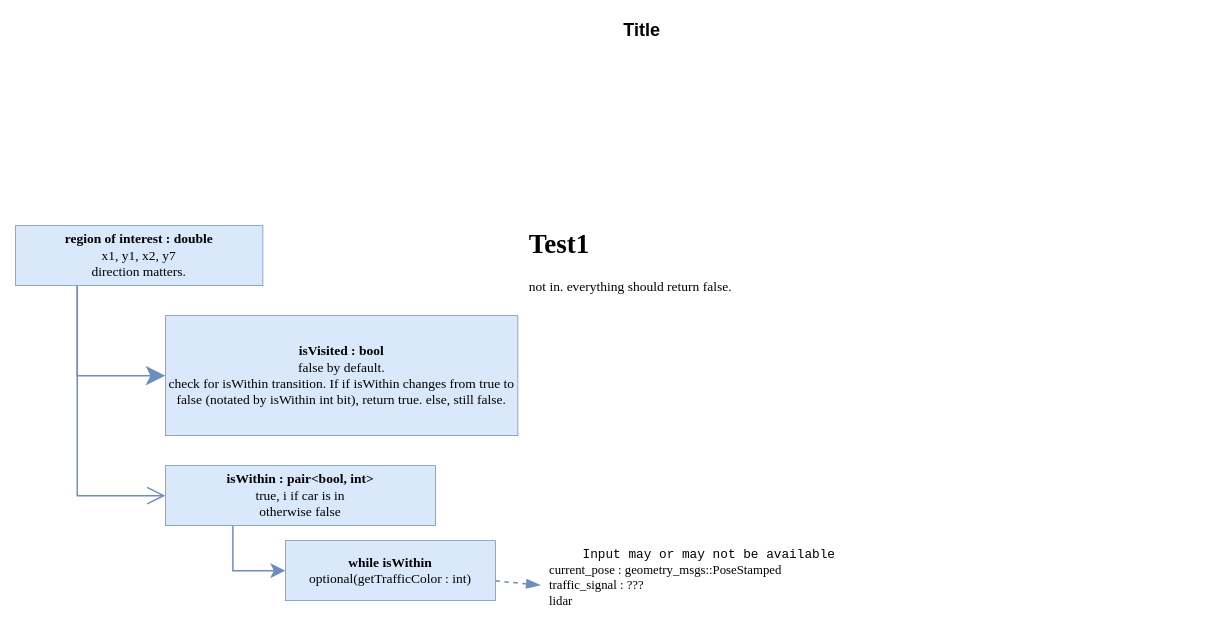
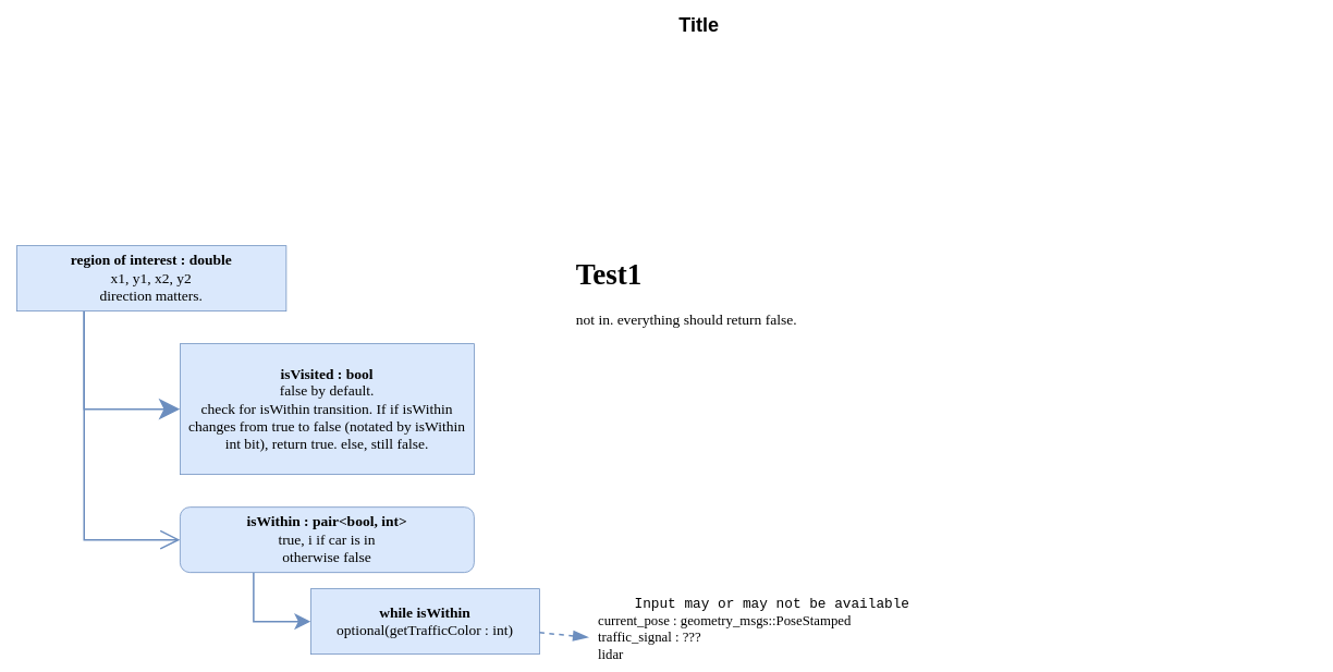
  <mxCell id="0" style=";html=1;" />
  <mxCell id="1" style=";html=1;" parent="0" />
- <mxCell id="2" value="Title" style="text;strokeColor=none;fillColor=none;html=1;fontSize=24;fontStyle=1;verticalAlign=middle;align=center;" parent="1" vertex="1"><mxGeometry x="100" y="20" width="1510" height="40" as="geometry" /></mxCell>
+ <mxCell id="2" value="Title" style="text;strokeColor=none;fillColor=none;html=1;fontSize=24;fontStyle=1;verticalAlign=middle;align=center;" parent="1" vertex="1"><mxGeometry x="100" y="10" width="1510" height="40" as="geometry" /></mxCell>
  <mxCell id="3" style="edgeStyle=orthogonalEdgeStyle;orthogonalLoop=1;jettySize=auto;html=1;exitX=0.25;exitY=1;exitDx=0;exitDy=0;entryX=0;entryY=0.5;entryDx=0;entryDy=0;strokeColor=#6c8ebf;fillColor=#dae8fc;fontFamily=Fira Code;fontSize=18;strokeWidth=2;endSize=20;rounded=0;" parent="1" source="5" target="6" edge="1"><mxGeometry relative="1" as="geometry" /></mxCell>
  <mxCell id="4" style="edgeStyle=orthogonalEdgeStyle;orthogonalLoop=1;jettySize=auto;html=1;exitX=0.25;exitY=1;exitDx=0;exitDy=0;entryX=0;entryY=0.5;entryDx=0;entryDy=0;endSize=20;strokeColor=#6c8ebf;strokeWidth=2;fillColor=#dae8fc;fontFamily=Fira Code;fontSize=18;rounded=0;endArrow=open;" parent="1" source="5" target="8" edge="1"><mxGeometry relative="1" as="geometry" /></mxCell>
- <mxCell id="5" value="&lt;b&gt;region of interest : double&lt;br&gt;&lt;/b&gt;x1, y1, x2, y7&lt;br&gt;direction matters." style="rounded=0;whiteSpace=wrap;html=1;strokeColor=#6c8ebf;strokeWidth=1;fillColor=#dae8fc;fontFamily=Fira Code;fontSize=18;" parent="1" vertex="1"><mxGeometry x="20" y="300" width="330" height="80" as="geometry" /></mxCell>
- <mxCell id="6" value="&lt;b&gt;isVisited : bool&lt;/b&gt;&lt;br&gt;false by default.&lt;br&gt;check for isWithin transition. If if isWithin changes from true to false (notated by isWithin int bit), return true. else, still false." style="rounded=0;whiteSpace=wrap;html=1;strokeColor=#6c8ebf;strokeWidth=1;fillColor=#dae8fc;fontFamily=Fira Code;fontSize=18;" parent="1" vertex="1"><mxGeometry x="220" y="420" width="470" height="160" as="geometry" /></mxCell>
+ <mxCell id="5" value="&lt;b&gt;region of interest : double&lt;br&gt;&lt;/b&gt;x1, y1, x2, y2&lt;br&gt;direction matters." style="rounded=0;whiteSpace=wrap;html=1;strokeColor=#6c8ebf;strokeWidth=1;fillColor=#dae8fc;fontFamily=Fira Code;fontSize=18;" parent="1" vertex="1"><mxGeometry x="20" y="300" width="330" height="80" as="geometry" /></mxCell>
+ <mxCell id="6" value="&lt;b&gt;isVisited : bool&lt;/b&gt;&lt;br&gt;false by default.&lt;br&gt;check for isWithin transition. If if isWithin changes from true to false (notated by isWithin int bit), return true. else, still false." style="rounded=0;whiteSpace=wrap;html=1;strokeColor=#6c8ebf;strokeWidth=1;fillColor=#dae8fc;fontFamily=Fira Code;fontSize=18;" parent="1" vertex="1"><mxGeometry x="220" y="420" width="360" height="160" as="geometry" /></mxCell>
  <mxCell id="7" style="edgeStyle=orthogonalEdgeStyle;rounded=0;orthogonalLoop=1;jettySize=auto;html=1;exitX=0.25;exitY=1;exitDx=0;exitDy=0;entryX=0;entryY=0.5;entryDx=0;entryDy=0;endSize=14;strokeColor=#6c8ebf;strokeWidth=2;fillColor=#dae8fc;fontFamily=Fira Code;fontSize=18;" parent="1" source="8" target="9" edge="1"><mxGeometry relative="1" as="geometry" /></mxCell>
- <mxCell id="8" value="&lt;b&gt;isWithin : pair&amp;lt;bool, int&amp;gt;&lt;br&gt;&lt;/b&gt;true, i if car is in&lt;br&gt;otherwise false" style="rounded=0;whiteSpace=wrap;html=1;strokeColor=#6c8ebf;strokeWidth=1;fillColor=#dae8fc;fontFamily=Fira Code;fontSize=18;" parent="1" vertex="1"><mxGeometry x="220" y="620" width="360" height="80" as="geometry" /></mxCell>
+ <mxCell id="8" value="&lt;b&gt;isWithin : pair&amp;lt;bool, int&amp;gt;&lt;br&gt;&lt;/b&gt;true, i if car is in&lt;br&gt;otherwise false" style="whiteSpace=wrap;html=1;strokeColor=#6c8ebf;strokeWidth=1;fillColor=#dae8fc;fontFamily=Fira Code;fontSize=18;rounded=1;" parent="1" vertex="1"><mxGeometry x="220" y="620" width="360" height="80" as="geometry" /></mxCell>
  <mxCell id="9" value="&lt;b&gt;while isWithin&lt;br&gt;&lt;/b&gt;optional(getTrafficColor : int)" style="rounded=0;whiteSpace=wrap;html=1;strokeColor=#6c8ebf;strokeWidth=1;fillColor=#dae8fc;fontFamily=Fira Code;fontSize=18;" parent="1" vertex="1"><mxGeometry x="380" y="720" width="280" height="80" as="geometry" /></mxCell>
- <mxCell id="10" value="&lt;h1&gt;Test1&lt;/h1&gt;&lt;p&gt;not in. everything should return false.&lt;/p&gt;" style="text;html=1;strokeColor=none;fillColor=none;spacing=5;spacingTop=-20;whiteSpace=wrap;overflow=hidden;rounded=0;fontFamily=Fira Code;fontSize=18;" parent="1" vertex="1"><mxGeometry x="700" y="290" width="370" height="130" as="geometry" /></mxCell>
+ <mxCell id="10" value="&lt;h1&gt;Test1&lt;/h1&gt;&lt;p&gt;not in. everything should return false.&lt;/p&gt;" style="text;html=1;strokeColor=none;fillColor=none;spacing=5;spacingTop=-20;whiteSpace=wrap;overflow=hidden;rounded=0;fontFamily=Fira Code;fontSize=18;" parent="1" vertex="1"><mxGeometry x="700" y="300" width="370" height="130" as="geometry" /></mxCell>
  <mxCell id="11" value="" style="endArrow=none;html=1;strokeColor=#6c8ebf;fillColor=#dae8fc;fontFamily=Courier New;strokeWidth=2;endFill=0;dashed=1;startArrow=blockThin;startFill=1;startSize=14;" parent="1" target="9" edge="1"><mxGeometry width="50" height="50" relative="1" as="geometry"><mxPoint x="720" y="779.5" as="sourcePoint" /><mxPoint x="680" y="779.5" as="targetPoint" /></mxGeometry></mxCell>
  <mxCell id="12" value="&lt;font face=&quot;Fira Code&quot; style=&quot;font-size: 17px&quot;&gt;current_pose : geometry_msgs::PoseStamped&lt;br&gt;&lt;/font&gt;&lt;span style=&quot;font-family: &amp;#34;fira code&amp;#34; ; font-size: 17px&quot;&gt;traffic_signal : ???&lt;br&gt;&lt;/span&gt;&lt;font face=&quot;Fira Code&quot; style=&quot;font-size: 17px&quot;&gt;lidar&lt;br&gt;&lt;/font&gt;" style="edgeLabel;html=1;align=left;verticalAlign=middle;resizable=0;points=[];fontFamily=Courier New;" parent="11" vertex="1" connectable="0"><mxGeometry x="-0.833" y="2" relative="1" as="geometry"><mxPoint x="14.99" y="-1.51" as="offset" /></mxGeometry></mxCell>
  <mxCell id="13" value="Input may or may not be available" style="text;html=1;strokeColor=none;fillColor=none;align=center;verticalAlign=middle;whiteSpace=wrap;rounded=0;fontFamily=Courier New;fontSize=17;" parent="1" vertex="1"><mxGeometry x="690" y="730" width="510" height="20" as="geometry" /></mxCell>
